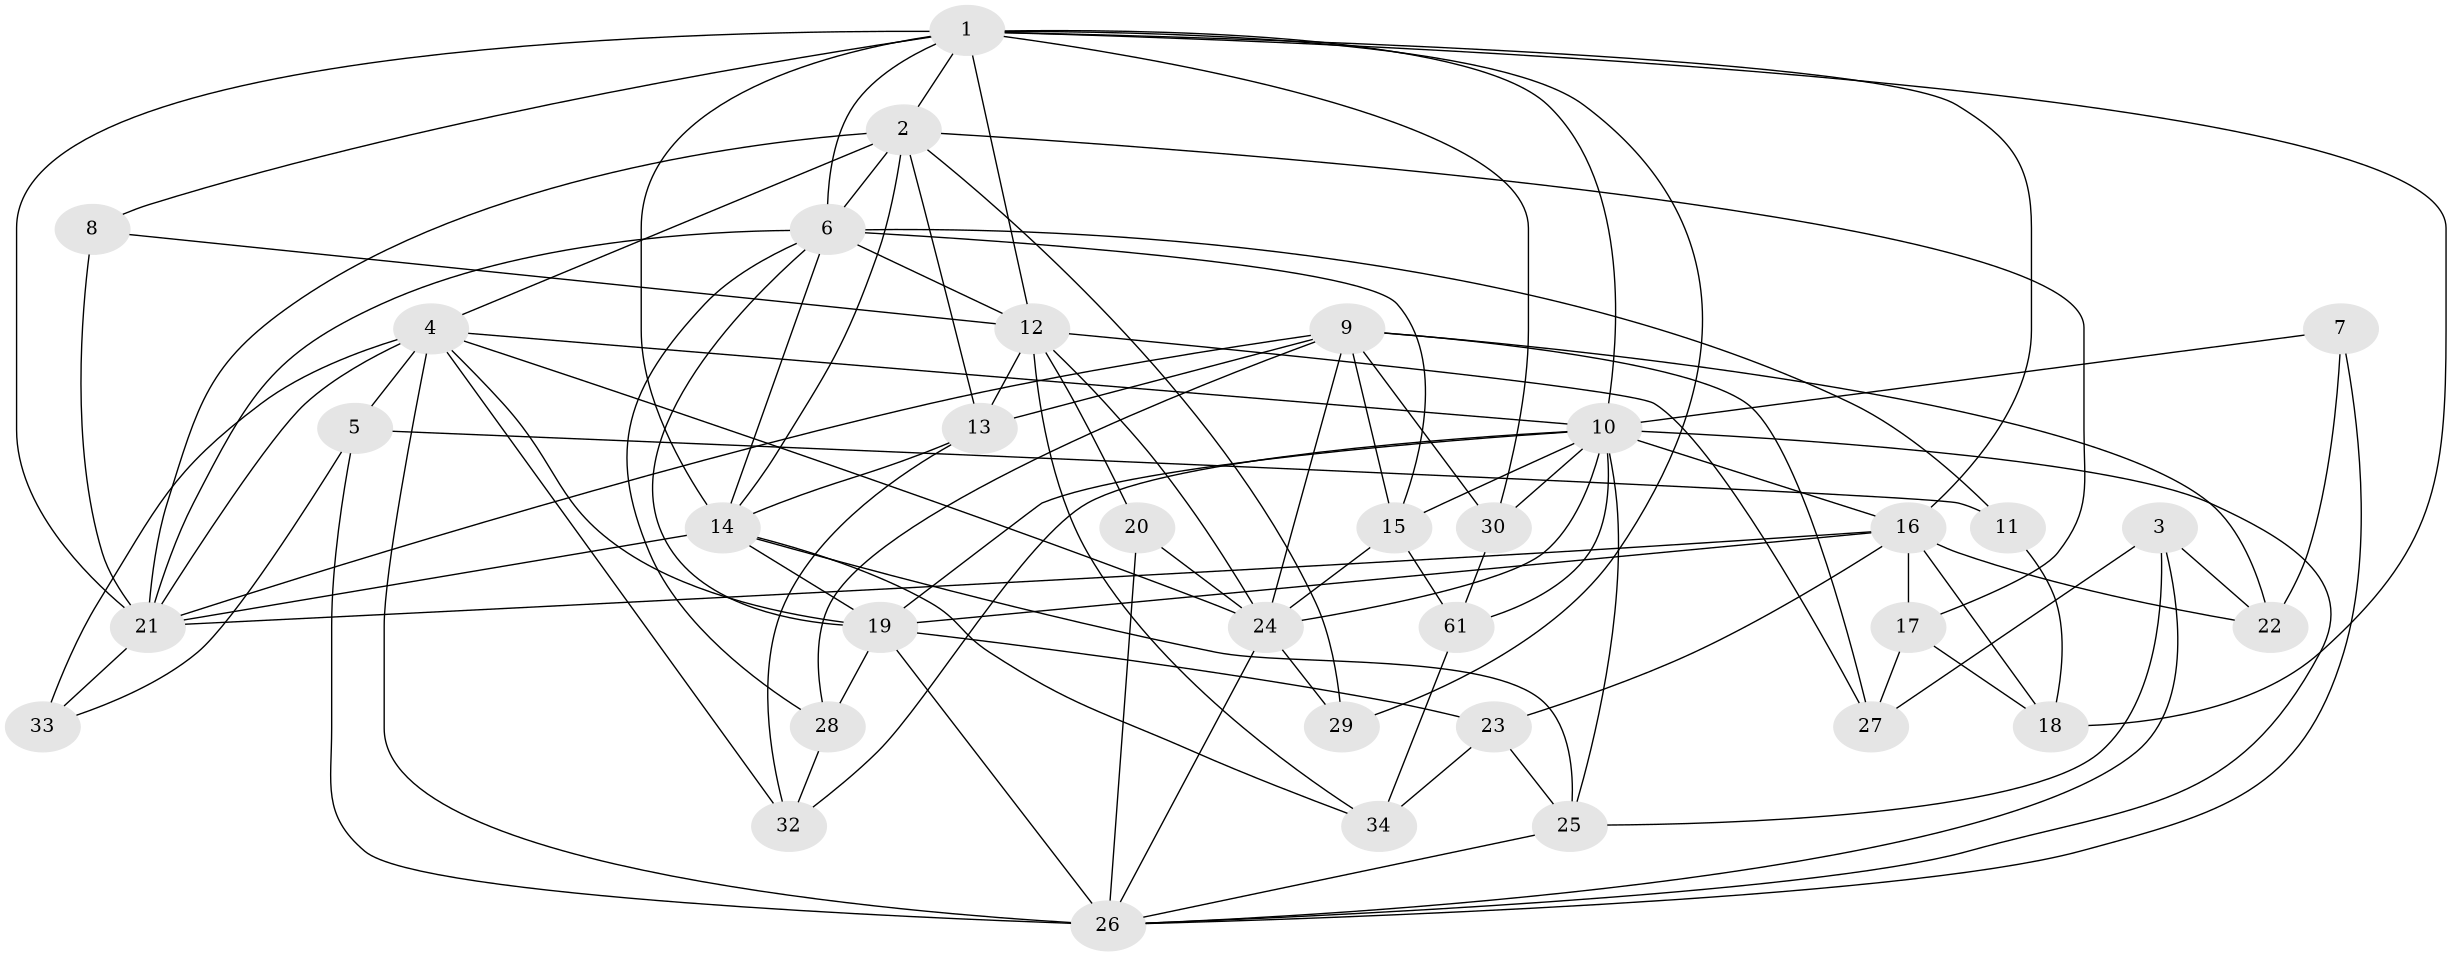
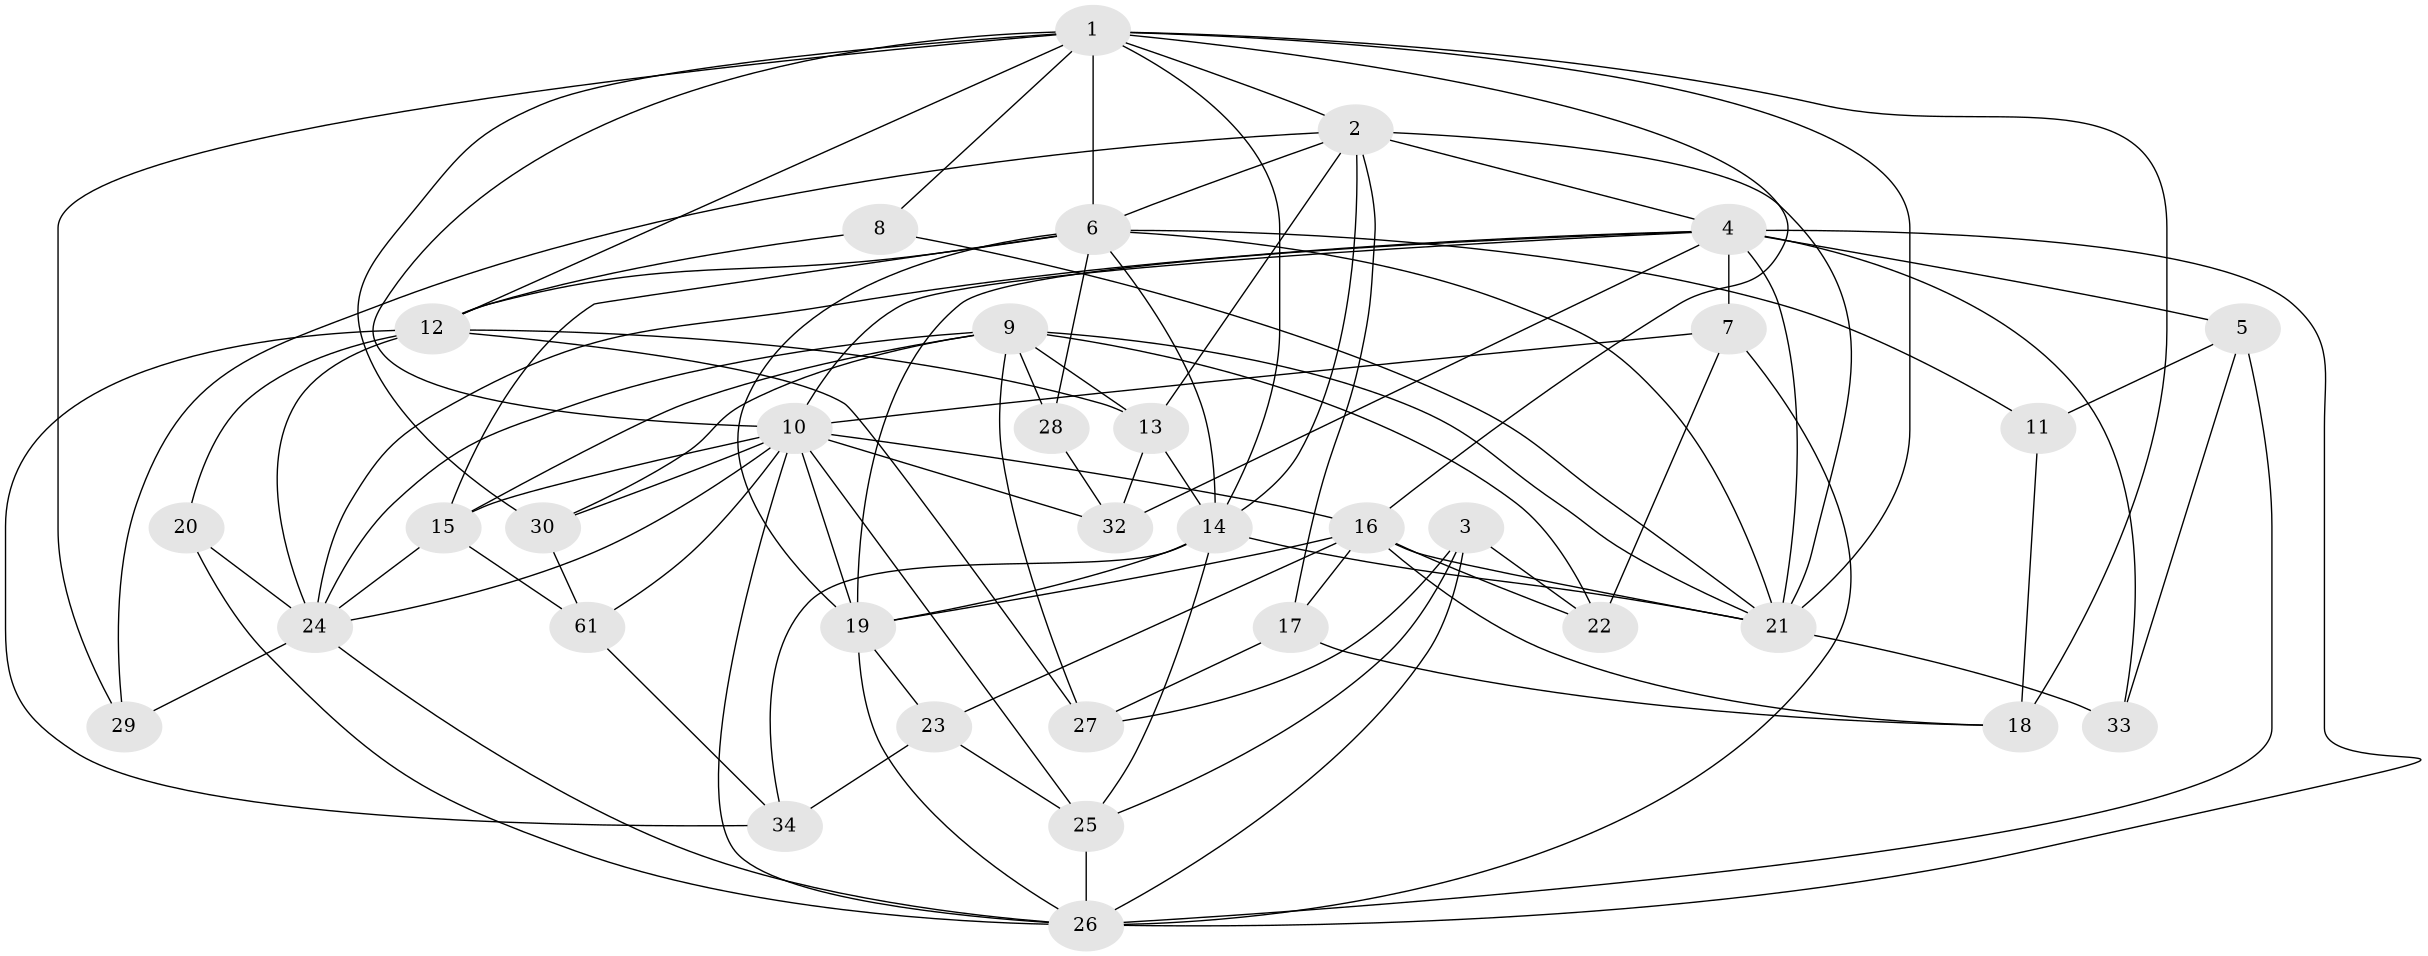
  graph {
    node [color=gray90 style=filled]
    edge [weight=1.0]
    1
    2
    6
    8
    10
    12
    14
    16
    18
    21
    29
    30
    4
    13
    17
    19
    11
    28
    15
    25
    26
    24
    32
    n24 [label=61]
    27
    20
    34
    22
    23
    33
    5
    7
    3
    9
    1 -- 2
    1 -- 6 [weight=2.0]
    1 -- 8
    1 -- 10
    1 -- 12
    1 -- 14
    1 -- 16
    1 -- 18
    1 -- 21
    1 -- 29
    1 -- 30
    2 -- 6
    2 -- 14 [weight=3.0]
    2 -- 21 [weight=2.0]
    2 -- 29
    2 -- 4
    2 -- 13
    2 -- 17 [weight=2.0]
    6 -- 12
    6 -- 14
    6 -- 21
    6 -- 19 [weight=2.0]
    6 -- 11 [weight=2.0]
    6 -- 28
    6 -- 15
    8 -- 12 [weight=2.0]
    8 -- 21
    10 -- 16
    10 -- 30
    10 -- 19
    10 -- 15
    10 -- 25
    10 -- 26
    10 -- 24
    10 -- 32
    10 -- n24
    12 -- 13 [weight=2.0]
    12 -- 24
    12 -- 27
    12 -- 20
    12 -- 34
    14 -- 21
    14 -- 19
    14 -- 25
    14 -- 34
    16 -- 18
    16 -- 21
    16 -- 17 [weight=2.0]
    16 -- 19 [weight=2.0]
    16 -- 22
    16 -- 23
    21 -- 33
    30 -- n24
    4 -- 10
    4 -- 21
    4 -- 19
    4 -- 26 [weight=2.0]
    4 -- 24
    4 -- 32
    4 -- 33 [weight=2.0]
    4 -- 5
+   4 -- 7
    13 -- 14
    13 -- 32
    17 -- 18
    17 -- 27
-   19 -- 28
    19 -- 26
    19 -- 23
    11 -- 18
    28 -- 32
    15 -- 24
    15 -- n24
    25 -- 26
    24 -- 29 [weight=2.0]
    24 -- 26
    n24 -- 34
    20 -- 26 [weight=2.0]
    20 -- 24
    23 -- 25
    23 -- 34
    5 -- 11
    5 -- 26
    5 -- 33
    7 -- 10
    7 -- 26
    7 -- 22
    3 -- 25
    3 -- 26
    3 -- 27
    3 -- 22
    9 -- 21
    9 -- 30
    9 -- 13
    9 -- 28
    9 -- 15
    9 -- 24
    9 -- 27
    9 -- 22
  }
